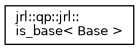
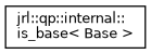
  digraph {
    rankdir=LR
-   n1 [color=black fillcolor=white fontname=Helvetica fontsize=10 height=0.2 label="jrl::qp::jrl::\lis_base\< Base \>" shape=record style=filled width=0.4]
+   n1 [color=black fillcolor=white fontname=Helvetica fontsize=10 height=0.2 label="jrl::qp::internal::\lis_base\< Base \>" shape=record style=filled width=0.4]
  }
